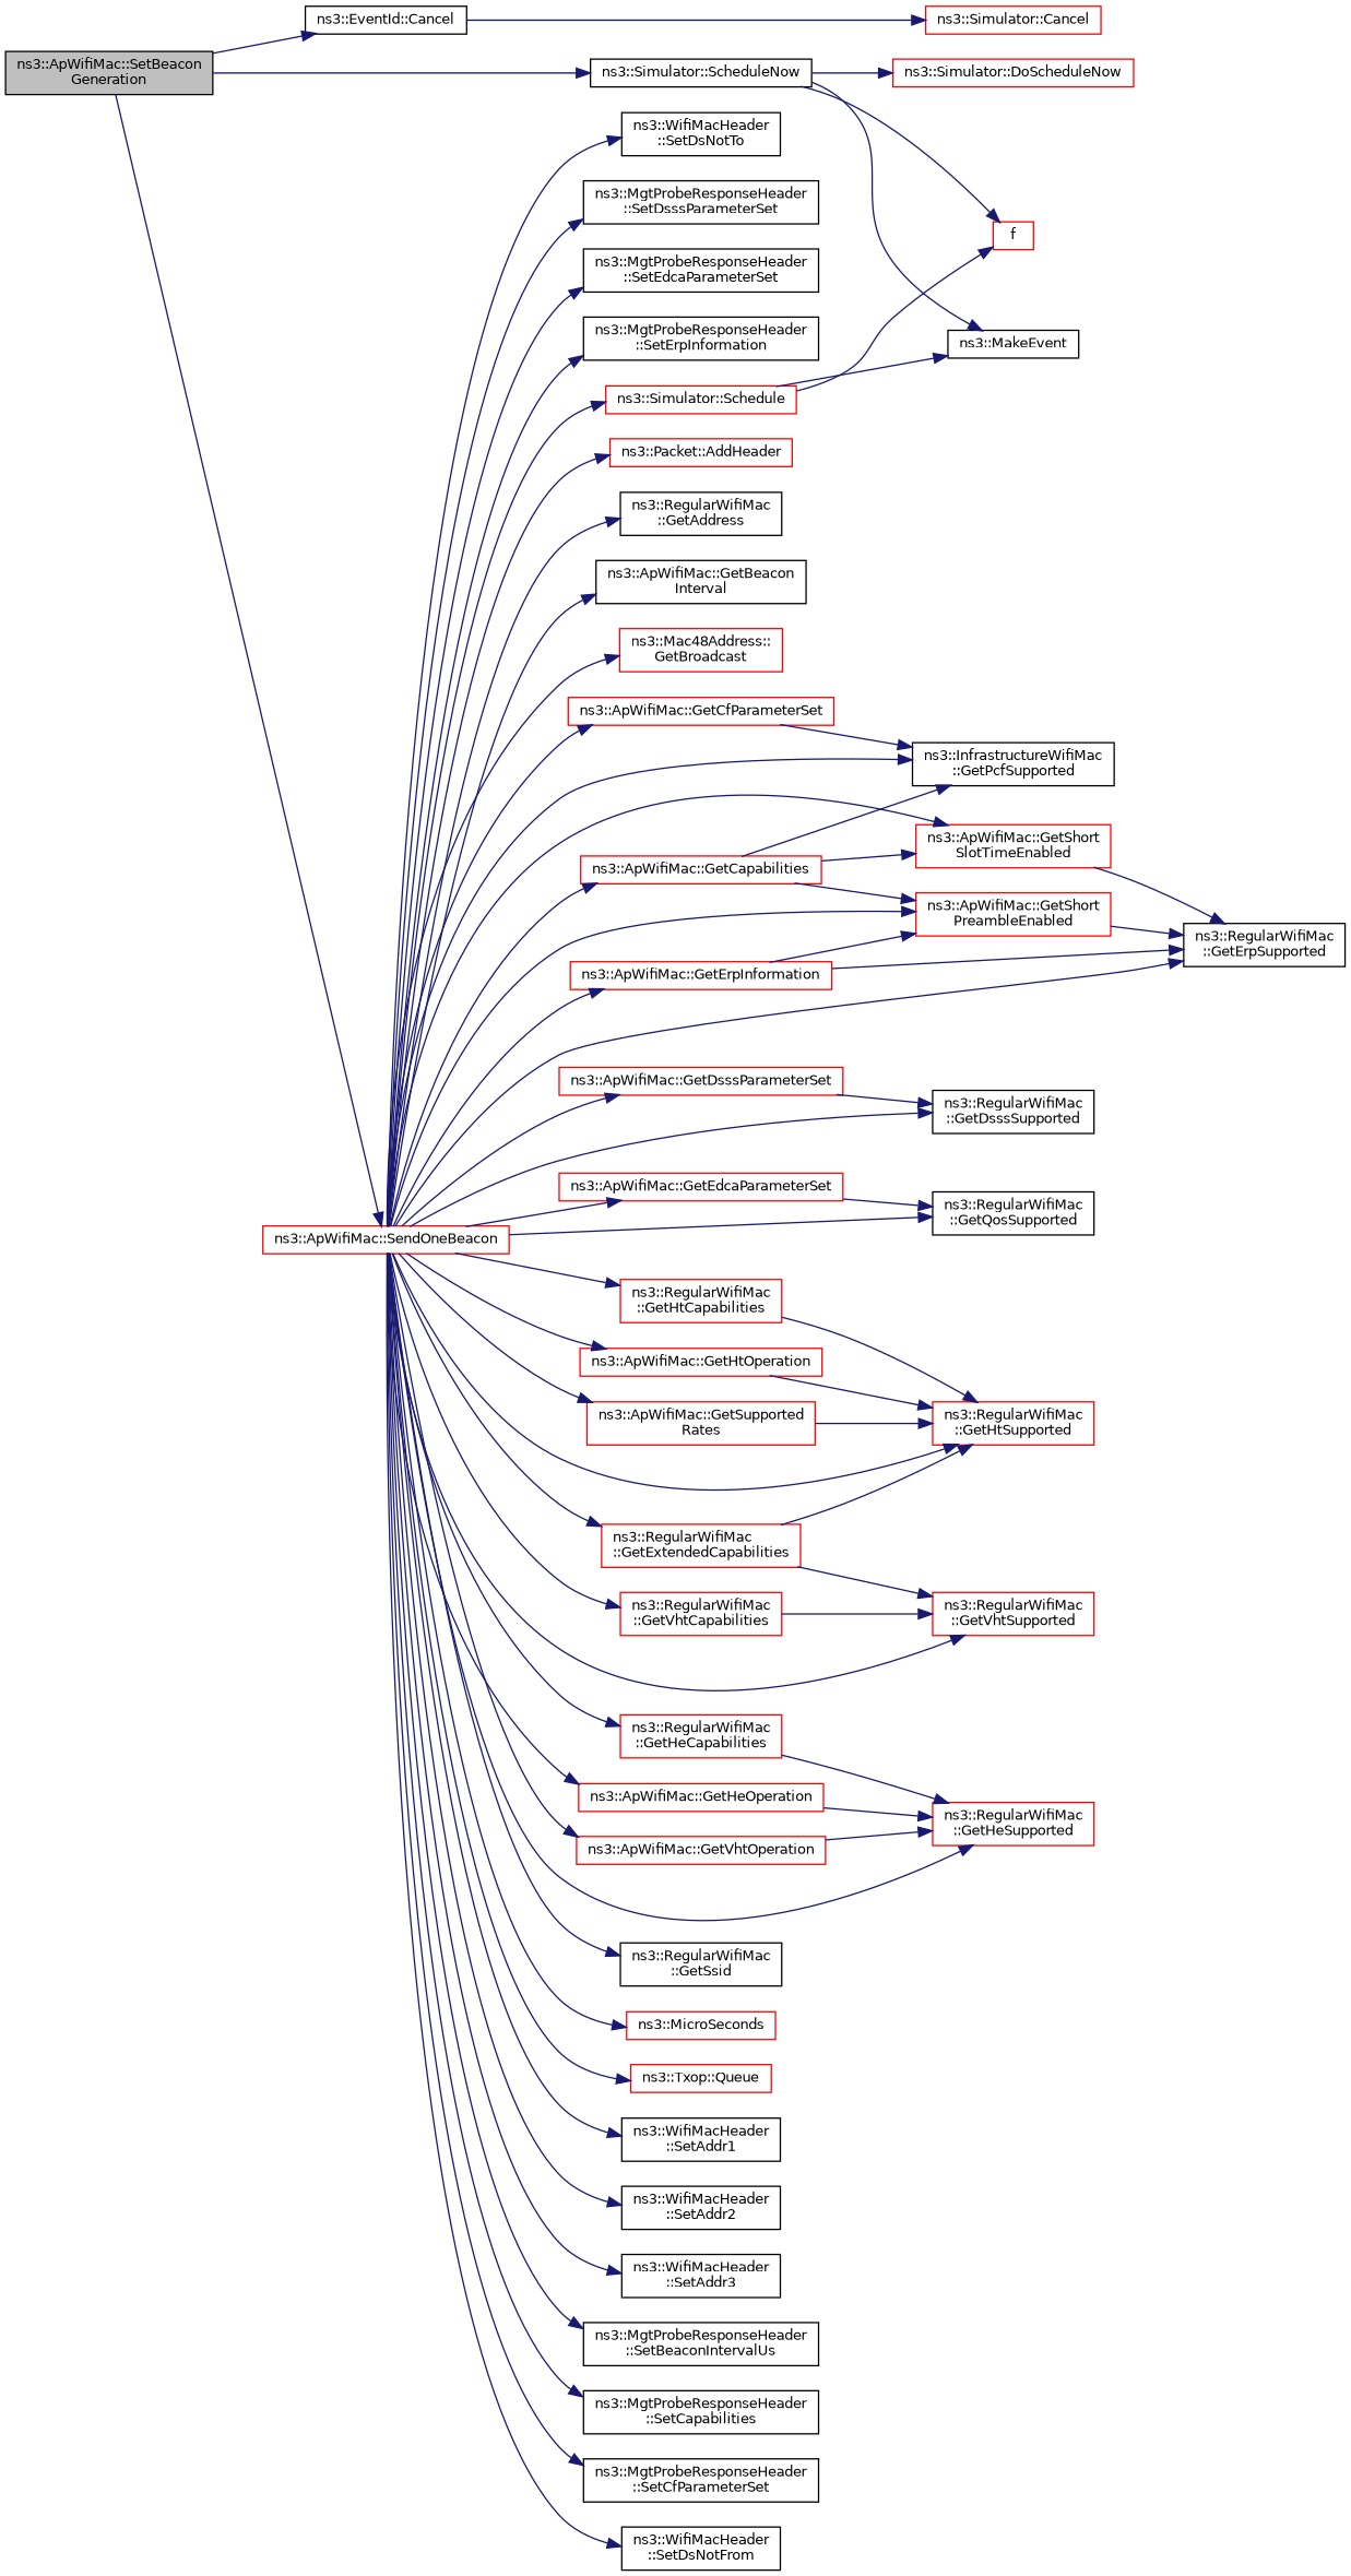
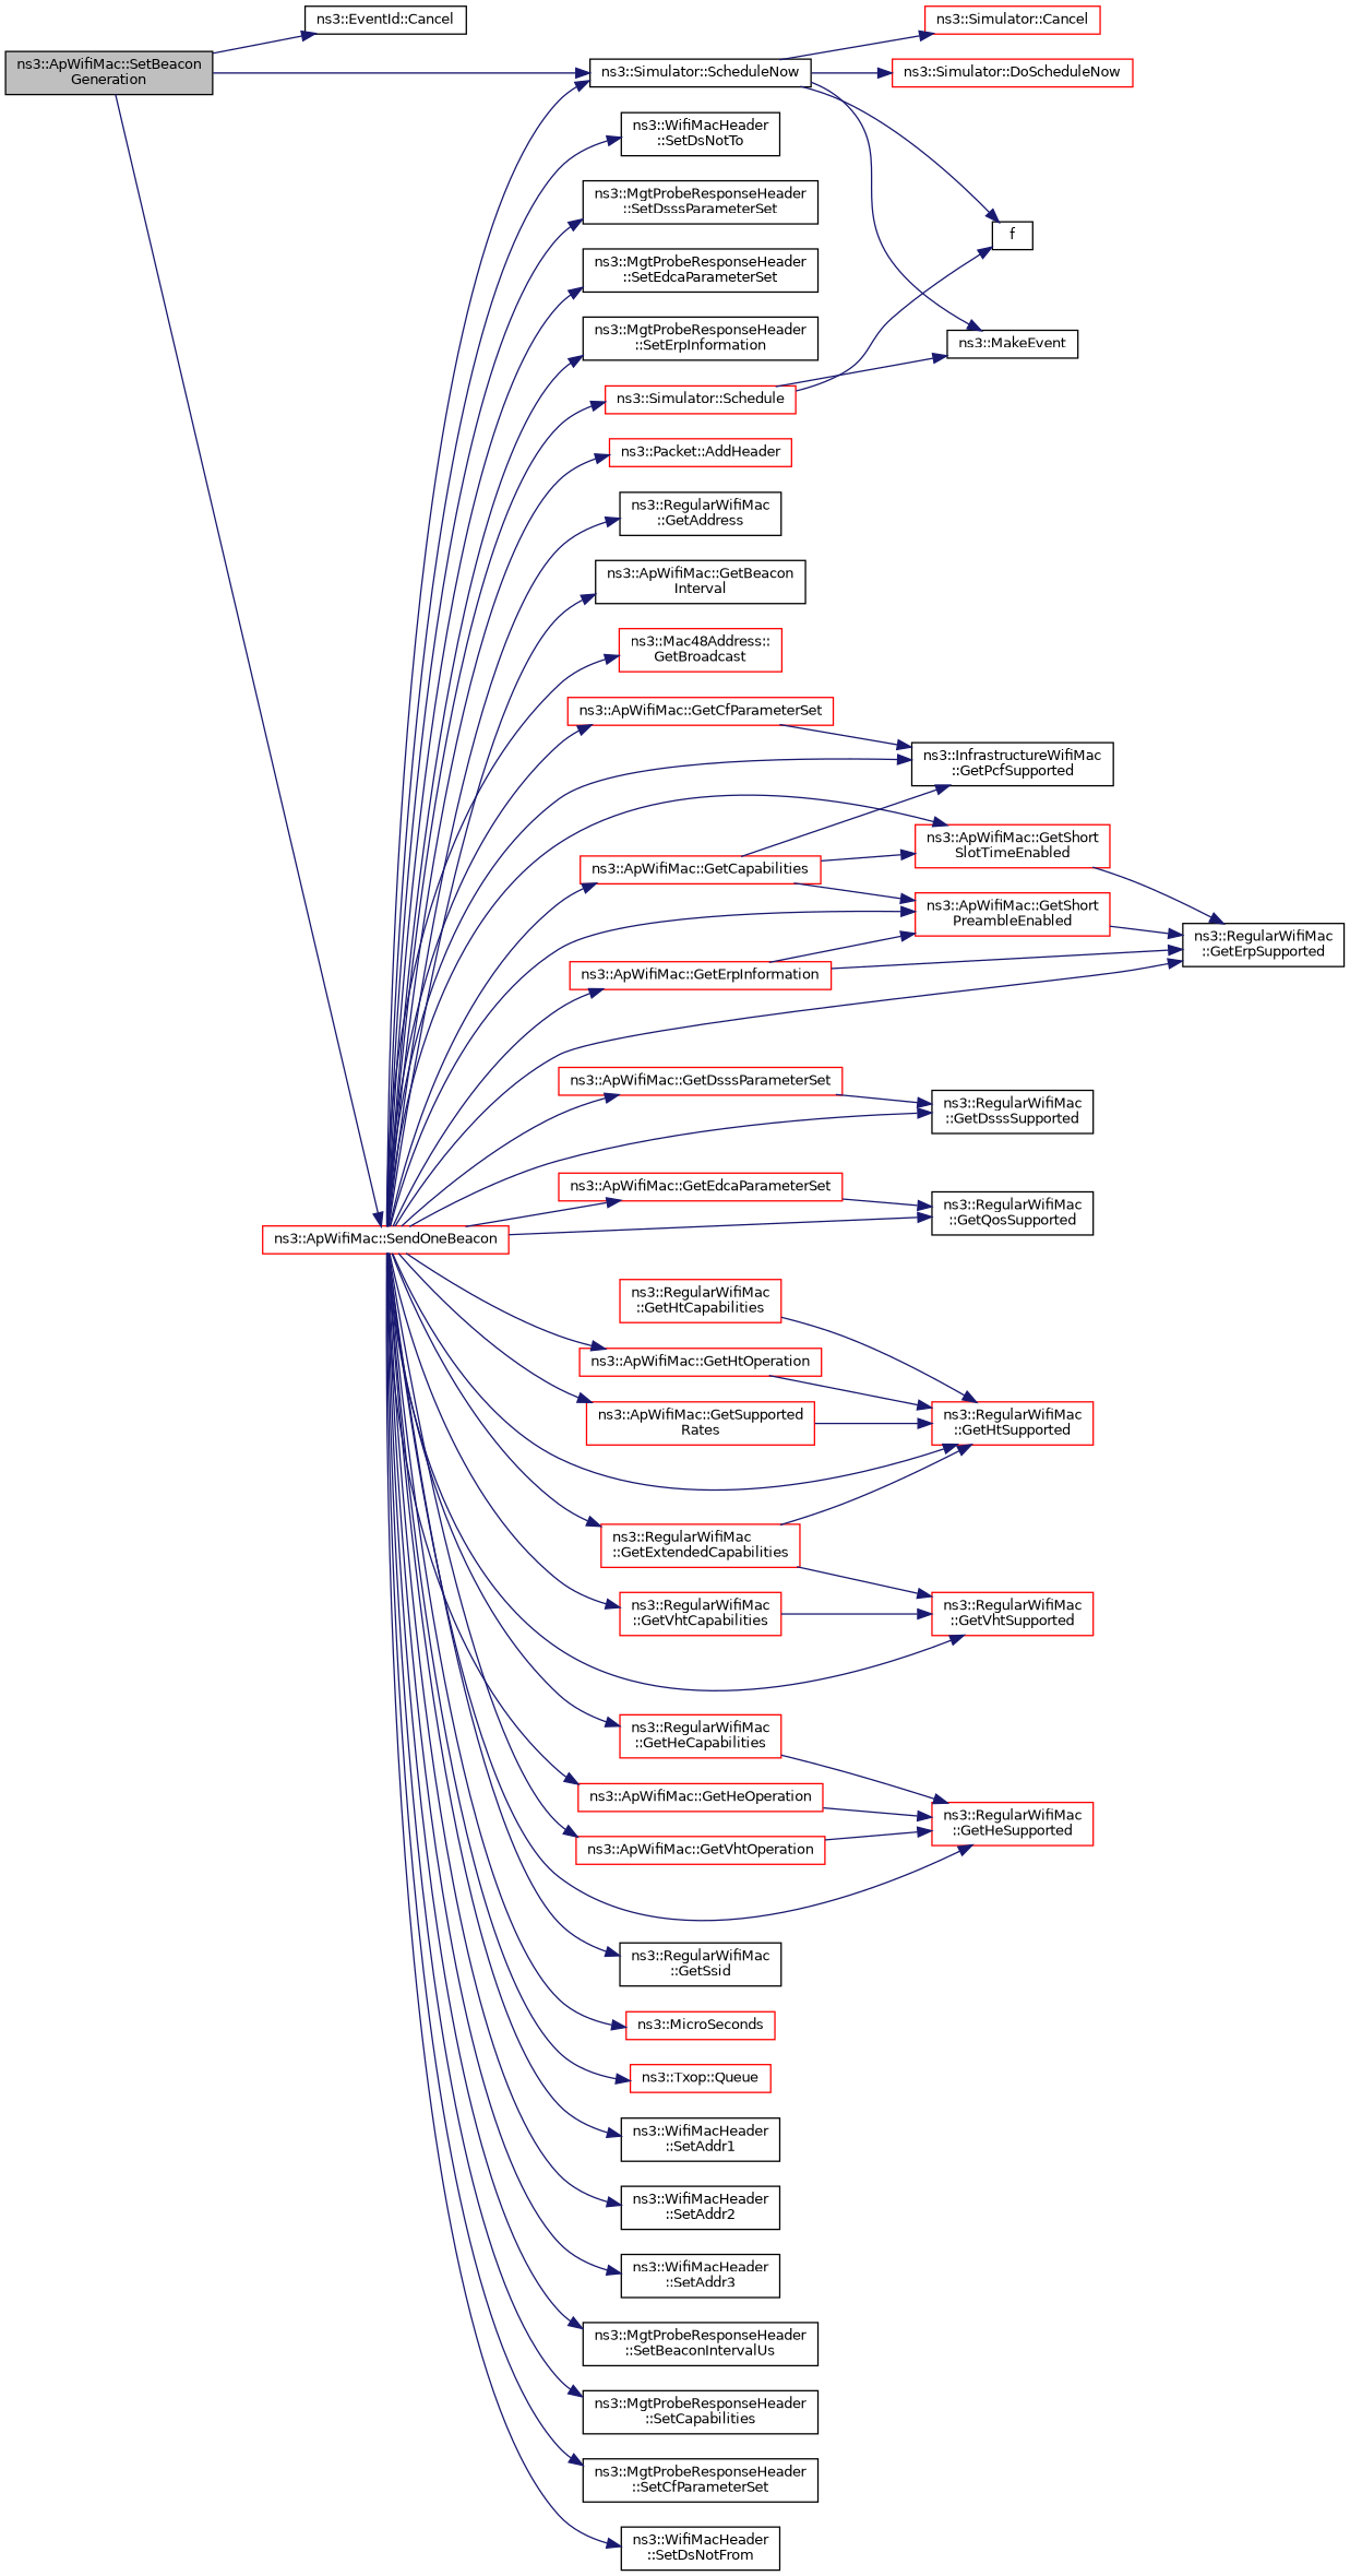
  digraph {
    rankdir=LR
    node [color=red fillcolor=white fontname=Helvetica fontsize=10 shape=record style=filled]
    edge [color=midnightblue fontname=Helvetica fontsize=10 labelfontname=Helvetica labelfontsize=10 style=solid]
    n1 [color=black fillcolor=grey75 fontcolor=black height=0.2 label="ns3::ApWifiMac::SetBeacon\lGeneration" width=0.4]
    n2 [color=black height=0.2 label="ns3::EventId::Cancel" width=0.4]
    n3 [color=black height=0.2 label="ns3::Simulator::ScheduleNow" width=0.4]
    n4 [height=0.2 label="ns3::ApWifiMac::SendOneBeacon" width=0.4]
    n5 [height=0.2 label="ns3::Simulator::Cancel" width=0.4]
    n6 [height=0.2 label="ns3::Simulator::DoScheduleNow" width=0.4]
-   n7 [height=0.2 label=f width=0.4]
+   n7 [color=black height=0.2 label=f width=0.4]
    n8 [color=black height=0.2 label="ns3::MakeEvent" width=0.4]
    n9 [height=0.2 label="ns3::Packet::AddHeader" width=0.4]
    n10 [color=black height=0.2 label="ns3::RegularWifiMac\l::GetAddress" width=0.4]
    n11 [color=black height=0.2 label="ns3::ApWifiMac::GetBeacon\lInterval" width=0.4]
    n12 [height=0.2 label="ns3::Mac48Address::\lGetBroadcast" width=0.4]
    n13 [height=0.2 label="ns3::ApWifiMac::GetCapabilities" width=0.4]
    n14 [color=black height=0.2 label="ns3::InfrastructureWifiMac\l::GetPcfSupported" width=0.4]
    n15 [height=0.2 label="ns3::ApWifiMac::GetShort\lPreambleEnabled" width=0.4]
    n16 [color=black height=0.2 label="ns3::RegularWifiMac\l::GetErpSupported" width=0.4]
    n17 [height=0.2 label="ns3::ApWifiMac::GetShort\lSlotTimeEnabled" width=0.4]
    n18 [height=0.2 label="ns3::ApWifiMac::GetCfParameterSet" width=0.4]
    n19 [height=0.2 label="ns3::ApWifiMac::GetDsssParameterSet" width=0.4]
    n20 [color=black height=0.2 label="ns3::RegularWifiMac\l::GetDsssSupported" width=0.4]
    n21 [height=0.2 label="ns3::ApWifiMac::GetEdcaParameterSet" width=0.4]
    n22 [color=black height=0.2 label="ns3::RegularWifiMac\l::GetQosSupported" width=0.4]
    n23 [height=0.2 label="ns3::ApWifiMac::GetErpInformation" width=0.4]
    n24 [height=0.2 label="ns3::RegularWifiMac\l::GetExtendedCapabilities" width=0.4]
    n25 [height=0.2 label="ns3::RegularWifiMac\l::GetHtSupported" width=0.4]
    n26 [height=0.2 label="ns3::RegularWifiMac\l::GetVhtSupported" width=0.4]
    n27 [height=0.2 label="ns3::RegularWifiMac\l::GetHeCapabilities" width=0.4]
    n28 [height=0.2 label="ns3::RegularWifiMac\l::GetHeSupported" width=0.4]
    n29 [height=0.2 label="ns3::ApWifiMac::GetHeOperation" width=0.4]
    n30 [height=0.2 label="ns3::RegularWifiMac\l::GetHtCapabilities" width=0.4]
    n31 [height=0.2 label="ns3::ApWifiMac::GetHtOperation" width=0.4]
    n32 [color=black height=0.2 label="ns3::RegularWifiMac\l::GetSsid" width=0.4]
    n33 [height=0.2 label="ns3::ApWifiMac::GetSupported\lRates" width=0.4]
    n34 [height=0.2 label="ns3::RegularWifiMac\l::GetVhtCapabilities" width=0.4]
    n35 [height=0.2 label="ns3::ApWifiMac::GetVhtOperation" width=0.4]
    n36 [height=0.2 label="ns3::MicroSeconds" width=0.4]
    n37 [height=0.2 label="ns3::Txop::Queue" width=0.4]
    n38 [height=0.2 label="ns3::Simulator::Schedule" width=0.4]
    n39 [color=black height=0.2 label="ns3::WifiMacHeader\l::SetAddr1" width=0.4]
    n40 [color=black height=0.2 label="ns3::WifiMacHeader\l::SetAddr2" width=0.4]
    n41 [color=black height=0.2 label="ns3::WifiMacHeader\l::SetAddr3" width=0.4]
    n42 [color=black height=0.2 label="ns3::MgtProbeResponseHeader\l::SetBeaconIntervalUs" width=0.4]
    n43 [color=black height=0.2 label="ns3::MgtProbeResponseHeader\l::SetCapabilities" width=0.4]
    n44 [color=black height=0.2 label="ns3::MgtProbeResponseHeader\l::SetCfParameterSet" width=0.4]
    n45 [color=black height=0.2 label="ns3::WifiMacHeader\l::SetDsNotFrom" width=0.4]
    n46 [color=black height=0.2 label="ns3::WifiMacHeader\l::SetDsNotTo" width=0.4]
    n47 [color=black height=0.2 label="ns3::MgtProbeResponseHeader\l::SetDsssParameterSet" width=0.4]
    n48 [color=black height=0.2 label="ns3::MgtProbeResponseHeader\l::SetEdcaParameterSet" width=0.4]
    n49 [color=black height=0.2 label="ns3::MgtProbeResponseHeader\l::SetErpInformation" width=0.4]
    n1 -> n2
    n1 -> n3
    n1 -> n4
-   n2 -> n5
+   n3 -> n5
    n3 -> n6
    n3 -> n7
    n3 -> n8
    n4 -> n9
    n4 -> n10
    n4 -> n11
    n4 -> n12
    n4 -> n13
    n4 -> n14
    n4 -> n15
    n4 -> n16
    n4 -> n17
    n4 -> n18
    n4 -> n19
    n4 -> n20
    n4 -> n21
    n4 -> n22
    n4 -> n23
    n4 -> n24
    n4 -> n25
    n4 -> n26
    n4 -> n27
    n4 -> n28
    n4 -> n29
-   n4 -> n30
+   n4 -> n3
    n4 -> n31
    n4 -> n32
    n4 -> n33
    n4 -> n34
    n4 -> n35
    n4 -> n36
    n4 -> n37
    n4 -> n38
    n4 -> n39
    n4 -> n40
    n4 -> n41
    n4 -> n42
    n4 -> n43
    n4 -> n44
    n4 -> n45
    n4 -> n46
    n4 -> n47
    n4 -> n48
    n4 -> n49
    n13 -> n14
    n13 -> n15
    n13 -> n17
    n15 -> n16
    n17 -> n16
    n18 -> n14
    n19 -> n20
    n21 -> n22
    n23 -> n15
    n23 -> n16
    n24 -> n25
    n24 -> n26
    n27 -> n28
    n29 -> n28
    n30 -> n25
    n31 -> n25
    n33 -> n25
    n34 -> n26
    n35 -> n28
    n38 -> n7
    n38 -> n8
  }
